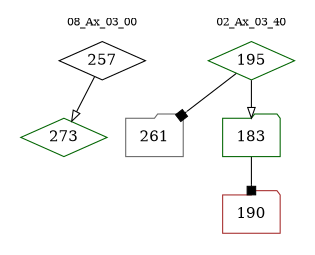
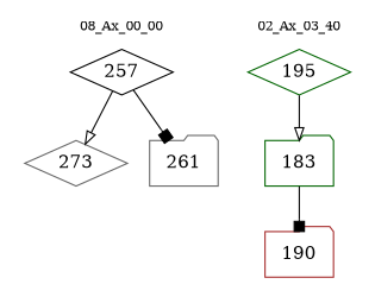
  digraph {
    node [color=gray40 shape=diamond]
    edge [arrowhead=onormal color=black]
    n1 [color=black label=257]
-   n2 [color=darkgreen label=273]
+   n2 [label=273]
    n3 [label=261 shape=folder]
    n4 [color=darkgreen label=183 shape=folder]
    n5 [color=brown label=190 shape=folder]
    n6 [color=darkgreen label=195]
    subgraph cluster_1 {
      color=white
      fontsize=10
-     label="08_Ax_03_00"
+     label="08_Ax_00_00"
      n1
      n2
      n3
    }
    subgraph cluster_2 {
      color=white
      fontsize=10
      label="02_Ax_03_40"
      n4
      n5
      n6
    }
    n1 -> n2
-   n6 -> n3 [arrowhead=box]
+   n1 -> n3 [arrowhead=box]
    n4 -> n5 [arrowhead=box]
    n6 -> n4
  }
